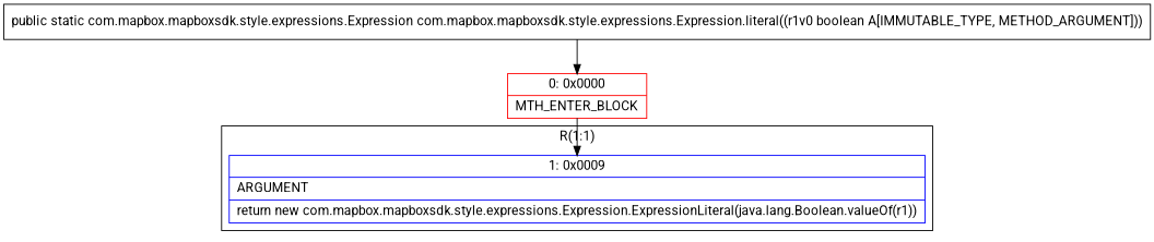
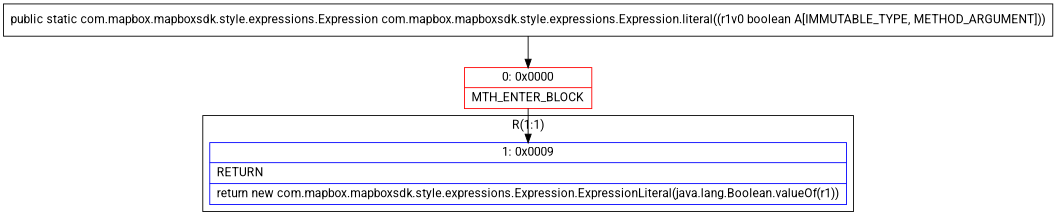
  digraph {
    fontname=Roboto
    node [shape=record fontname=Roboto]
    edge [fontname=Roboto]
-   n1 [color=blue label="{1\:\ 0x0009|ARGUMENT\l|return new com.mapbox.mapboxsdk.style.expressions.Expression.ExpressionLiteral(java.lang.Boolean.valueOf(r1))\l}"]
+   n1 [color=blue label="{1\:\ 0x0009|RETURN\l|return new com.mapbox.mapboxsdk.style.expressions.Expression.ExpressionLiteral(java.lang.Boolean.valueOf(r1))\l}"]
    n2 [color=red label="{0\:\ 0x0000|MTH_ENTER_BLOCK\l}"]
    n3 [label="{public static com.mapbox.mapboxsdk.style.expressions.Expression com.mapbox.mapboxsdk.style.expressions.Expression.literal((r1v0 boolean A[IMMUTABLE_TYPE, METHOD_ARGUMENT])) }"]
    subgraph cluster_1 {
      label="R(1:1)"
      n1
    }
    n2 -> n1
    n3 -> n2
  }
